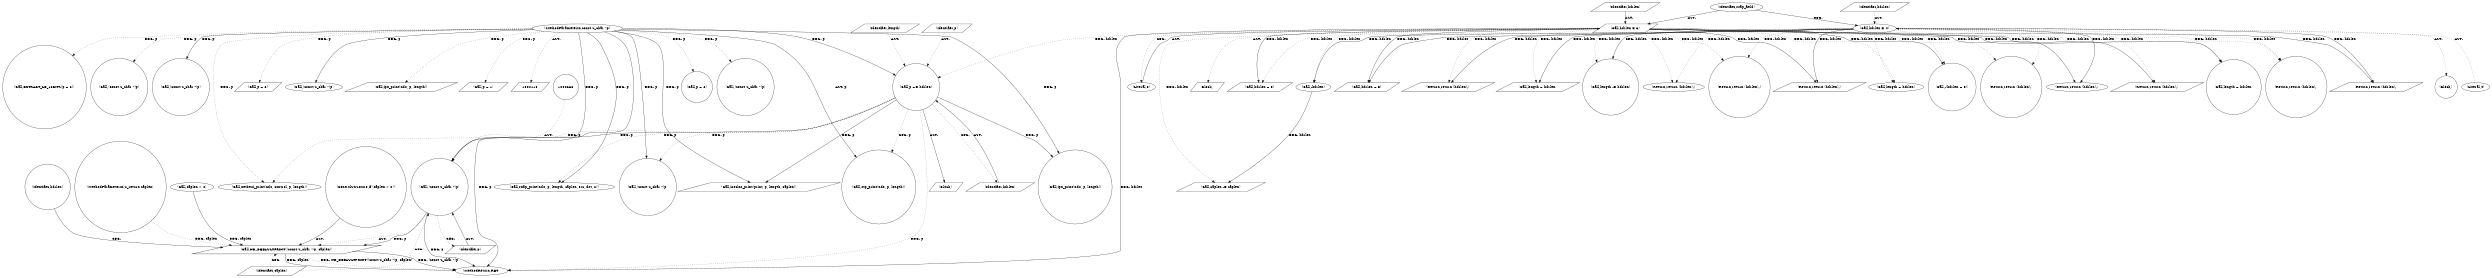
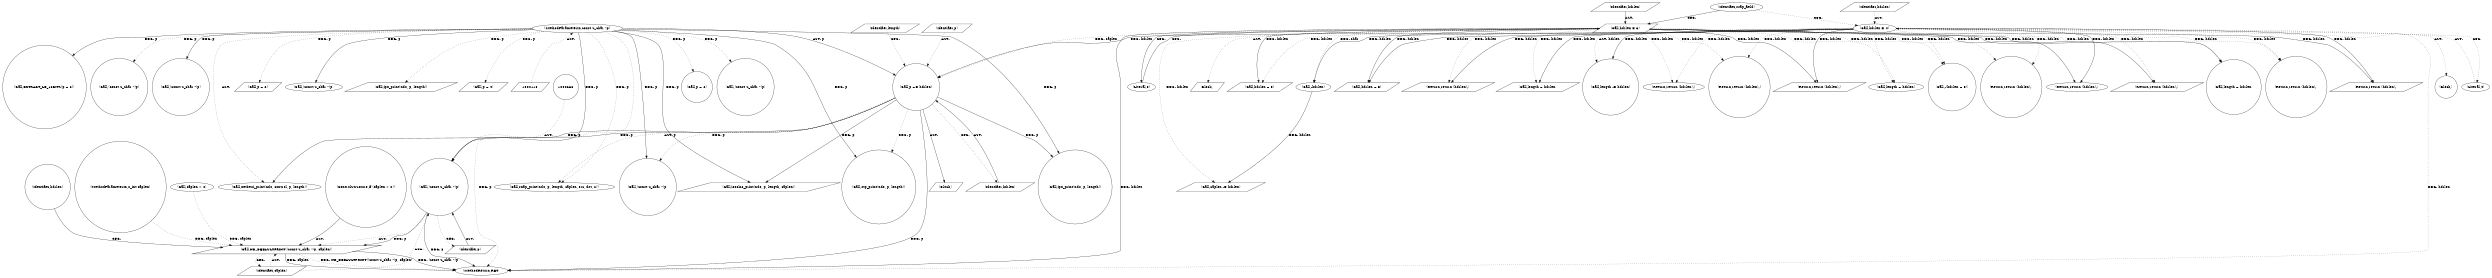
  digraph {
    node [shape=parallelogram]
    edge [style=dotted]
    n1 [label="(Call,(const u_char *)p)" shape=circle]
    n2 [label="(Call,ND_DEFAULTPRINT((const u_char *)p, caplen))"]
    n3 [label="(Identifier,p)"]
    n4 [label="(MethodReturn,RET)" shape=ellipse]
    n5 [label="(Identifier,caplen)"]
    n6 [label="(Call,p += hdrlen)" shape=circle]
    n7 [label="(Call,(const u_char *)p)" shape=circle]
    n8 [label="(Block,)"]
    n9 [label="(Call,netbeui_print(ndo, control, p, length))" shape=ellipse]
    n10 [label="(Call,stp_print(ndo, p, length))" shape=circle]
    n11 [label="(Call,ipx_print(ndo, p, length))" shape=circle]
    n12 [label="(Call,snap_print(ndo, p, length, caplen, src, dst, 2))" shape=ellipse]
    n13 [label="(Identifier,hdrlen)"]
-   n14 [label="(Call,isoclns_print(print, p, length, caplen))"]
+   n14 [label="(Call,isoclns_print(ndo, p, length, caplen))"]
    n15 [label="(Call,hdrlen = 4)" shape=ellipse]
    n16 [label="(Return,return (hdrlen);)"]
    n17 [label="(Call,hdrlen + 5)"]
    n18 [label="(Block,)" shape=circle]
    n19 [label="(Call,length + hdrlen)"]
    n20 [label="(Return,return (hdrlen);)" shape=circle]
    n21 [label="(Return,return (hdrlen);)"]
    n22 [label="(Call,-hdrlen)" shape=ellipse]
    n23 [label="(Call,length + hdrlen)" shape=circle]
    n24 [label="(Return,return (hdrlen);)" shape=ellipse]
    n25 [label="(Call,length -= hdrlen)" shape=circle]
    n26 [label="(Call,length + hdrlen)" shape=ellipse]
    n27 [label="(Return,return (hdrlen);)" shape=ellipse]
    n28 [label="(Return,return (hdrlen);)" shape=circle]
    n29 [label="(Call,hdrlen + 5)"]
    n30 [label="(Call,-(hdrlen + 5))" shape=circle]
    n31 [label="(Return,return (hdrlen);)" shape=circle]
    n32 [label="(Return,return (hdrlen);)"]
    n33 [label="(Return,return (hdrlen);)"]
    n34 [label="(Literal,4)" shape=ellipse]
-   n35 [label="(Call,caplen -= caplen)"]
+   n35 [label="(Call,caplen -= hdrlen)"]
    n36 [label="(Call,hdrlen = 3)"]
    n37 [label="(Block,)"]
    n38 [label="(Literal,3)" shape=ellipse]
    n39 [label="(MethodParameterIn,const u_char *p)" shape=ellipse]
    n40 [label="(Call,p + 2)" shape=circle]
    n41 [label="(Call,(const u_char *)p)" shape=circle]
    n42 [label="(Call,EXTRACT_LE_16BITS(p + 2))" shape=circle]
    n43 [label="(Call,(const u_char *)p)" shape=circle]
    n44 [label="(Call,(const u_char *)p)" shape=circle]
    n45 [label="(Call,p + 2)"]
    n46 [label="(Call,(const u_char *)p)" shape=ellipse]
    n47 [label="(Call,ipx_print(ndo, p, length))"]
-   n48 [label="(Call,p + 1)"]
+   n48 [label="(Call,p + 4)"]
    1000118
    n50 [label="(ControlStructure,if (caplen > 0))" shape=circle]
    n51 [label="(Identifier,hdrlen)"]
    n52 [label="(Identifier,hdrlen)"]
    n53 [label="(Identifier,hdrlen)" shape=circle]
    n54 [label="(Identifier,p)"]
    n55 [label="(Identifier,ssap_field)" shape=ellipse]
-   n56 [label="(MethodParameterIn,u_return caplen)" shape=circle]
+   n56 [label="(MethodParameterIn,u_int caplen)" shape=circle]
    n57 [label="(Call,caplen > 0)" shape=ellipse]
    n58 [label="(Identifier,length)"]
    1000668 [shape=circle]
    n1 -> n2 [label="AST: "]
    n1 -> n2 [label="DDG: p" style=solid]
    n1 -> n3 [label="CFG: "]
    n1 -> n4 [label="DDG: p" style=solid]
    n2 -> n4 [label="DDG: caplen" style=solid]
    n2 -> n4 [label="DDG: ND_DEFAULTPRINT((const u_char *)p, caplen)"]
    n2 -> n4 [label="DDG: (const u_char *)p" style=solid]
+   n2 -> n5 [label="CFG: "]
    n3 -> n1 [label="AST: " style=solid]
    n5 -> n1 [label="CFG: "]
-   n5 -> n2 [label="CFG: "]
+   n5 -> n2 [label="AST: "]
    n6 -> n1 [label="DDG: p" style=solid]
-   n6 -> n4 [label="DDG: p"]
+   n6 -> n4 [label="DDG: p" style=solid]
    n6 -> n7 [label="DDG: p"]
    n6 -> n8 [label="AST: " style=solid]
-   n6 -> n9 [label="DDG: p"]
-   n6 -> n10 [label="CFG: p"]
+   n6 -> n9 [label="DDG: p" style=solid]
+   n6 -> n10 [label="DDG: p"]
    n6 -> n11 [label="DDG: p" style=solid]
-   n6 -> n12 [label="DDG: p"]
+   n6 -> n12 [label="AST: p"]
    n6 -> n13 [label="CFG: "]
    n6 -> n14 [label="DDG: p" style=solid]
    n13 -> n6 [label="AST: " style=solid]
+   n15 -> n4 [label="DDG: hdrlen"]
+   n15 -> n6 [label="DDG: hdrlen" style=solid]
    n15 -> n16 [label="DDG: hdrlen"]
    n15 -> n17 [label="DDG: hdrlen"]
    n15 -> n18 [label="AST: "]
    n15 -> n19 [label="DDG: hdrlen" style=solid]
    n15 -> n20 [label="DDG: hdrlen"]
    n15 -> n21 [label="DDG: hdrlen" style=solid]
    n15 -> n22 [label="DDG: hdrlen" style=solid]
    n15 -> n23 [label="DDG: hdrlen"]
    n15 -> n24 [label="DDG: hdrlen" style=solid]
-   n15 -> n25 [label="CFG: hdrlen" style=solid]
+   n15 -> n25 [label="DDG: hdrlen" style=solid]
    n15 -> n26 [label="DDG: hdrlen"]
    n15 -> n27 [label="DDG: hdrlen"]
    n15 -> n28 [label="DDG: hdrlen"]
    n15 -> n29 [label="DDG: hdrlen" style=solid]
    n15 -> n30 [label="DDG: hdrlen"]
    n15 -> n31 [label="DDG: hdrlen"]
    n15 -> n32 [label="DDG: hdrlen" style=solid]
    n15 -> n33 [label="DDG: hdrlen" style=solid]
+   n15 -> n34 [label="CFG: "]
    n22 -> n35 [label="DDG: hdrlen" style=solid]
    n34 -> n15 [label="AST: "]
    n36 -> n4 [label="DDG: hdrlen" style=solid]
-   n36 -> n6 [label="DDG: hdrlen"]
+   n36 -> n6 [label="DDG: caplen"]
    n36 -> n16 [label="DDG: hdrlen" style=solid]
    n36 -> n17 [label="DDG: hdrlen" style=solid]
    n36 -> n19 [label="DDG: hdrlen"]
    n36 -> n20 [label="DDG: hdrlen"]
    n36 -> n21 [label="DDG: hdrlen"]
-   n36 -> n22 [label="DDG: hdrlen"]
+   n36 -> n22 [label="DDG: char"]
    n36 -> n23 [label="DDG: hdrlen" style=solid]
    n36 -> n24 [label="DDG: hdrlen" style=solid]
-   n36 -> n25 [label="DDG: hdrlen"]
+   n36 -> n25 [label="AST: hdrlen"]
    n36 -> n26 [label="DDG: hdrlen"]
    n36 -> n27 [label="DDG: hdrlen"]
    n36 -> n28 [label="DDG: hdrlen"]
    n36 -> n29 [label="DDG: hdrlen" style=solid]
-   n36 -> n30 [label="DDG: hdrlen" style=solid]
+   n36 -> n30 [label="DDG: hdrlen"]
    n36 -> n31 [label="DDG: hdrlen"]
    n36 -> n32 [label="DDG: hdrlen" style=solid]
    n36 -> n33 [label="DDG: hdrlen" style=solid]
    n36 -> n35 [label="DDG: hdrlen"]
    n36 -> n37 [label="AST: "]
-   n36 -> n38 [label="CFG: "]
-   n38 -> n36 [label="AST: " style=solid]
+   n36 -> n38 [label="CFG: " style=solid]
+   n38 -> n36 [label="CFG: " style=solid]
    n39 -> n1 [label="DDG: p" style=solid]
-   n39 -> n4 [label="DDG: p" style=solid]
-   n39 -> n6 [label="DDG: p" style=solid]
+   n39 -> n4 [label="DDG: p"]
+   n39 -> n6 [label="AST: p" style=solid]
    n39 -> n7 [label="DDG: p" style=solid]
-   n39 -> n9 [label="DDG: p"]
-   n39 -> n10 [label="AST: p" style=solid]
+   n39 -> n9 [label="AST: "]
+   n39 -> n10 [label="DDG: p" style=solid]
    n39 -> n11 [label="DDG: p" style=solid]
-   n39 -> n12 [label="DDG: p" style=solid]
+   n39 -> n12 [label="DDG: p"]
    n39 -> n14 [label="DDG: p" style=solid]
    n39 -> n40 [label="DDG: p"]
    n39 -> n41 [label="DDG: p"]
-   n39 -> n42 [label="DDG: p"]
+   n39 -> n42 [label="DDG: p" style=solid]
    n39 -> n43 [label="DDG: p"]
    n39 -> n44 [label="DDG: p" style=solid]
    n39 -> n45 [label="DDG: p"]
    n39 -> n46 [label="DDG: p" style=solid]
    n39 -> n47 [label="DDG: p"]
    n39 -> n48 [label="DDG: p"]
-   n39 -> 1000118 [label="AST: "]
+   1000118 -> n39 [label="AST: "]
    n50 -> n2 [label="AST: " style=solid]
    n51 -> n15 [label="AST: "]
    n52 -> n36 [label="AST: " style=solid]
    n53 -> n2 [label="CFG: " style=solid]
    n54 -> n6 [label="AST: "]
-   n55 -> n15 [label="CFG: " style=solid]
-   n55 -> n36 [label="AST: " style=solid]
+   n55 -> n15 [label="CFG: "]
+   n55 -> n36 [label="CFG: " style=solid]
    n56 -> n2 [label="DDG: caplen"]
-   n57 -> n2 [label="DDG: caplen" style=solid]
-   n58 -> n6 [label="AST: "]
+   n57 -> n2 [label="DDG: caplen"]
+   n58 -> n6 [label="CFG: "]
    1000668 -> n1 [label="AST: "]
  }
